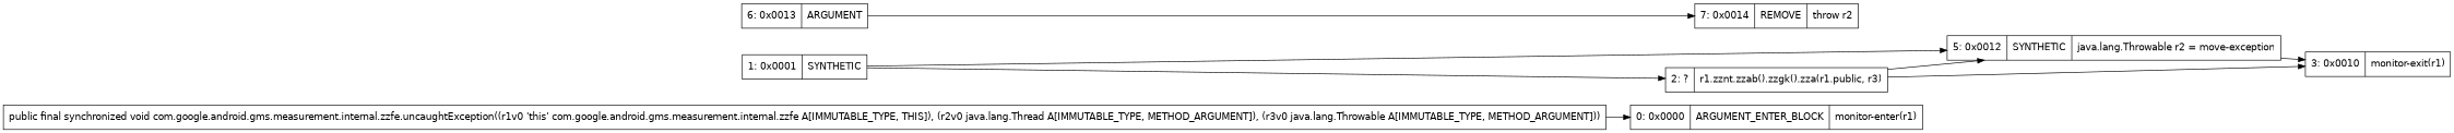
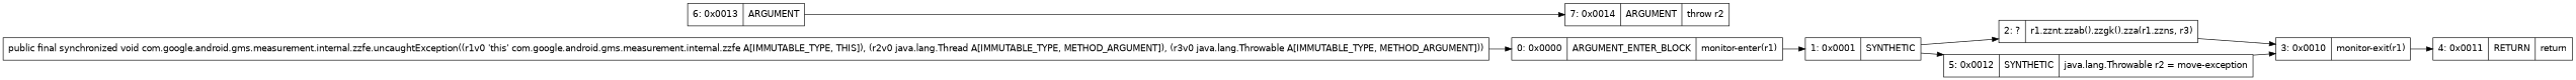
  digraph {
    fontname="DejaVu Sans"
    rankdir=LR
    node [fontname="DejaVu Sans" shape=record]
    edge [fontname="DejaVu Sans"]
    n1 [label="{0\:\ 0x0000|ARGUMENT_ENTER_BLOCK\l|monitor\-enter(r1)\l}"]
    n2 [label="{1\:\ 0x0001|SYNTHETIC\l}"]
-   n3 [label="{2\:\ ?|r1.zznt.zzab().zzgk().zza(r1.public, r3)\l}"]
+   n3 [label="{2\:\ ?|r1.zznt.zzab().zzgk().zza(r1.zzns, r3)\l}"]
    n4 [label="{5\:\ 0x0012|SYNTHETIC\l|java.lang.Throwable r2 = move\-exception\l}"]
    n5 [label="{3\:\ 0x0010|monitor\-exit(r1)\l}"]
+   n6 [label="{4\:\ 0x0011|RETURN\l|return\l}"]
    n7 [label="{6\:\ 0x0013|ARGUMENT\l}"]
-   n8 [label="{7\:\ 0x0014|REMOVE\l|throw r2\l}"]
+   n8 [label="{7\:\ 0x0014|ARGUMENT\l|throw r2\l}"]
    n9 [label="{public final synchronized void com.google.android.gms.measurement.internal.zzfe.uncaughtException((r1v0 'this' com.google.android.gms.measurement.internal.zzfe A[IMMUTABLE_TYPE, THIS]), (r2v0 java.lang.Thread A[IMMUTABLE_TYPE, METHOD_ARGUMENT]), (r3v0 java.lang.Throwable A[IMMUTABLE_TYPE, METHOD_ARGUMENT])) }"]
+   n1 -> n2
    n2 -> n3
    n2 -> n4
-   n3 -> n4
    n3 -> n5
    n4 -> n5
+   n5 -> n6
    n7 -> n8
    n9 -> n1
  }
